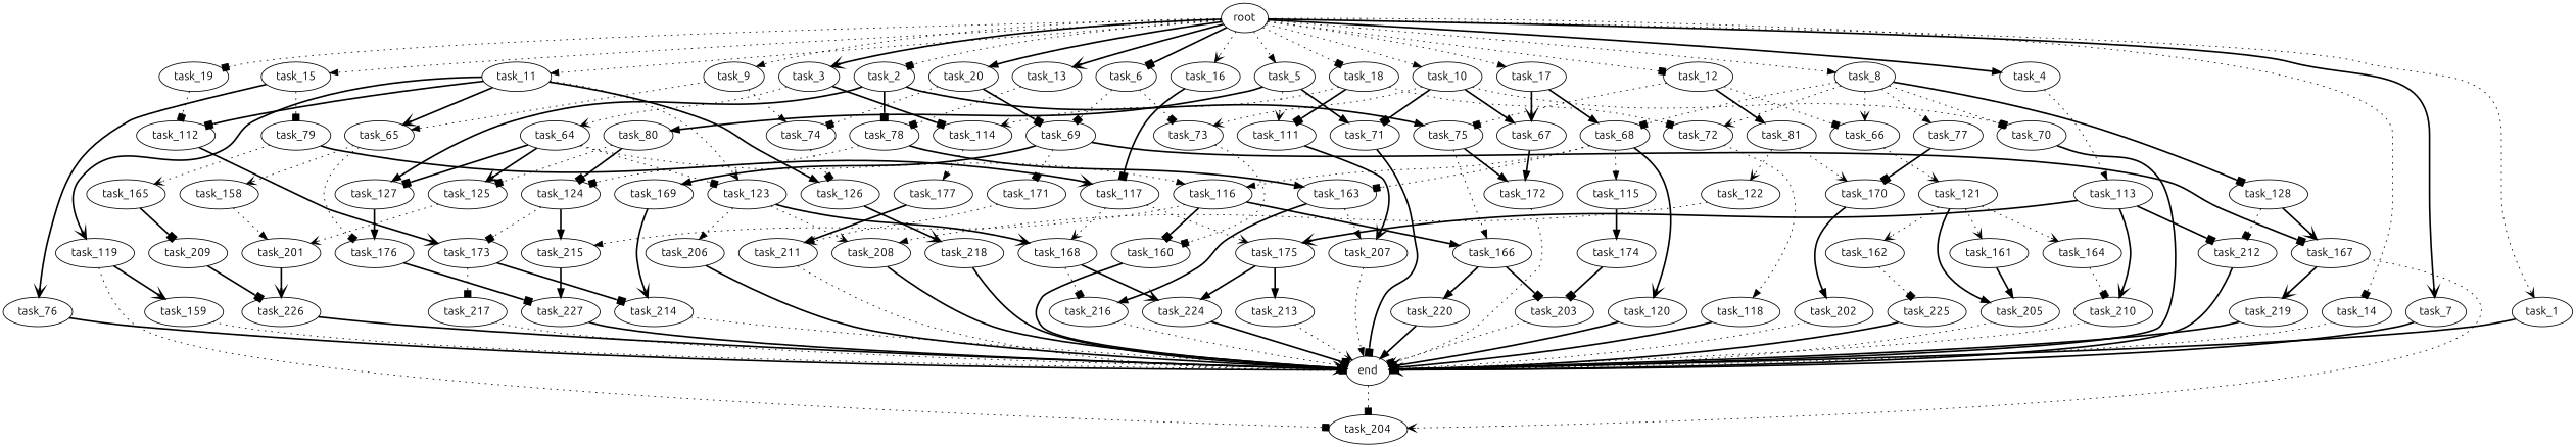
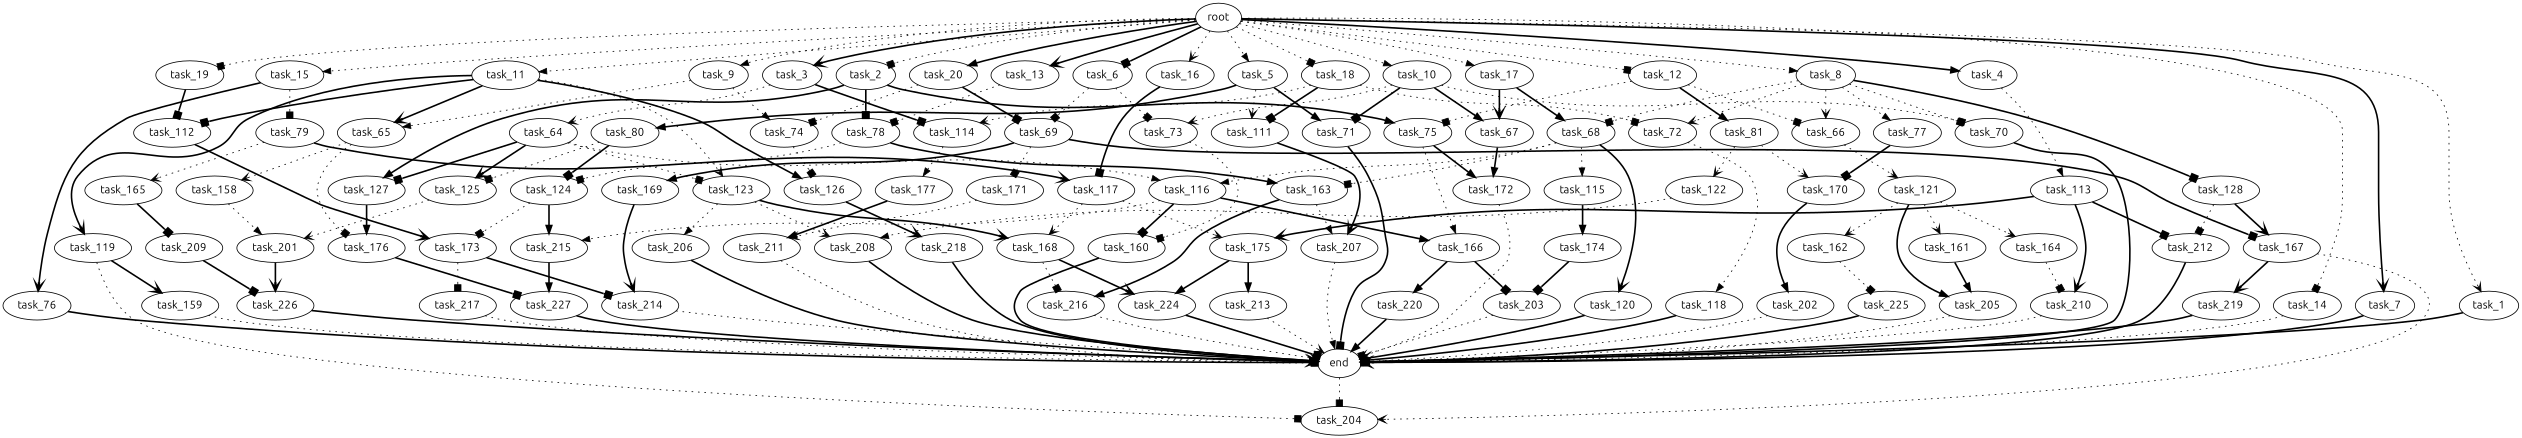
  digraph {
    fontname=Ubuntu
    node [fontname=Ubuntu]
    edge [arrowhead=box fontname=Ubuntu style=dotted]
    task_116
    task_166
    task_160
    task_215
    task_220
    task_203
    end
    task_227
    task_163
    task_207
    task_216
    task_15
    task_79
    task_76
    task_117
    task_165
    task_118
    task_204
    task_169
    task_214
    task_161
    task_205
    task_173
    task_217
    task_7
    task_128
    task_212
    task_167
    task_219
    task_119
    task_159
    task_175
    task_168
    task_209
    task_75
    task_172
    task_176
    task_213
    task_224
    task_9
    task_74
    task_65
    task_126
    task_158
    task_218
    task_112
    task_121
    task_164
    task_162
    task_210
    task_225
    task_202
    task_73
    task_77
    task_170
    task_201
    task_18
    task_114
    task_72
    task_111
    task_177
    task_208
    task_68
    task_115
    task_120
    task_174
    task_206
    task_11
    task_123
    task_125
    task_226
    task_1
    task_78
    task_124
    task_211
    task_69
    task_171
    task_80
    task_20
    task_66
    task_19
    task_127
    task_3
    task_64
    task_4
    task_113
    task_10
    task_70
    task_71
    task_67
    task_81
    task_122
    task_14
    task_12
    task_13
    task_5
    task_6
    task_2
    task_17
    root
    task_8
    task_16
    task_116 -> task_166 [arrowhead=normal style=bold]
    task_116 -> task_160 [style=bold]
    task_116 -> task_215 [arrowhead=normal]
    task_166 -> task_220 [arrowhead=normal style=bold]
    task_166 -> task_203 [style=bold]
    task_160 -> end [arrowhead=normal style=bold]
    task_215 -> task_227 [arrowhead=normal style=bold]
    task_220 -> end [arrowhead=normal style=bold]
    task_203 -> end
    end -> task_204
    task_227 -> end [style=bold]
    task_163 -> task_207 [arrowhead=normal]
    task_163 -> task_216 [arrowhead=normal style=bold]
    task_207 -> end [arrowhead=normal]
    task_216 -> end [arrowhead=vee]
    task_15 -> task_79
    task_15 -> task_76 [arrowhead=vee style=bold]
    task_79 -> task_117 [arrowhead=vee style=bold]
    task_79 -> task_165 [arrowhead=vee]
    task_76 -> end [style=bold]
    task_117 -> task_175 [arrowhead=vee]
    task_117 -> task_168 [arrowhead=vee]
    task_165 -> task_209 [style=bold]
    task_118 -> end [style=bold]
    task_169 -> task_214 [arrowhead=vee style=bold]
    task_214 -> end [arrowhead=normal]
    task_161 -> task_205 [arrowhead=normal style=bold]
    task_205 -> end
    task_173 -> task_214 [style=bold]
    task_173 -> task_217
    task_217 -> end
    task_7 -> end [arrowhead=vee style=bold]
    task_128 -> task_212
    task_128 -> task_167 [arrowhead=vee style=bold]
    task_212 -> end [style=bold]
    task_167 -> task_204 [arrowhead=vee]
    task_167 -> task_219 [arrowhead=vee style=bold]
    task_219 -> end [arrowhead=normal style=bold]
    task_119 -> task_204
    task_119 -> task_159 [arrowhead=vee style=bold]
    task_159 -> end
    task_175 -> task_213 [arrowhead=normal style=bold]
    task_175 -> task_224 [arrowhead=normal style=bold]
    task_168 -> task_216
    task_168 -> task_224 [arrowhead=vee style=bold]
    task_209 -> task_226 [style=bold]
    task_75 -> task_166 [arrowhead=normal]
    task_75 -> task_172 [arrowhead=normal style=bold]
    task_172 -> end [arrowhead=vee]
    task_176 -> task_227 [style=bold]
    task_213 -> end [arrowhead=vee]
    task_224 -> end [style=bold]
    task_9 -> task_74 [arrowhead=normal]
    task_9 -> task_65 [arrowhead=normal]
    task_74 -> task_126
    task_65 -> task_176
    task_65 -> task_158 [arrowhead=vee]
    task_126 -> task_218 [arrowhead=vee style=bold]
    task_158 -> task_201 [arrowhead=normal]
    task_218 -> end [arrowhead=vee style=bold]
    task_112 -> task_173 [arrowhead=vee style=bold]
    task_121 -> task_161 [arrowhead=vee]
    task_121 -> task_205 [arrowhead=normal style=bold]
    task_121 -> task_164 [arrowhead=vee]
    task_121 -> task_162 [arrowhead=vee]
    task_164 -> task_210
    task_162 -> task_225
    task_210 -> end
    task_225 -> end [style=bold]
    task_202 -> end [arrowhead=normal]
    task_73 -> task_160
    task_77 -> task_170 [style=bold]
    task_170 -> task_202 [arrowhead=normal style=bold]
    task_201 -> task_226 [arrowhead=vee style=bold]
    task_18 -> task_114 [arrowhead=vee]
    task_18 -> task_72
    task_18 -> task_111 [style=bold]
    task_114 -> task_177 [arrowhead=normal]
    task_72 -> task_118 [arrowhead=normal]
    task_111 -> task_207 [arrowhead=vee style=bold]
    task_177 -> task_211 [arrowhead=normal style=bold]
    task_208 -> end [arrowhead=vee style=bold]
    task_68 -> task_116 [arrowhead=normal]
    task_68 -> task_163
    task_68 -> task_115 [arrowhead=normal]
    task_68 -> task_120 [arrowhead=vee style=bold]
    task_115 -> task_174 [arrowhead=normal style=bold]
    task_120 -> end [arrowhead=vee style=bold]
    task_174 -> task_203 [style=bold]
    task_206 -> end [arrowhead=normal style=bold]
    task_11 -> task_119 [arrowhead=vee style=bold]
    task_11 -> task_65 [arrowhead=vee style=bold]
    task_11 -> task_126 [arrowhead=normal style=bold]
    task_11 -> task_112 [style=bold]
    task_11 -> task_123 [arrowhead=vee]
    task_123 -> task_168 [arrowhead=vee style=bold]
    task_123 -> task_208 [arrowhead=vee]
    task_123 -> task_206 [arrowhead=normal]
    task_125 -> task_201 [arrowhead=vee]
    task_226 -> end [arrowhead=normal style=bold]
    task_1 -> end [arrowhead=vee style=bold]
    task_78 -> task_163 [arrowhead=normal style=bold]
    task_78 -> task_124
    task_124 -> task_215 [arrowhead=normal style=bold]
    task_124 -> task_173
    task_211 -> end
    task_69 -> task_169 [arrowhead=normal style=bold]
    task_69 -> task_167 [style=bold]
    task_69 -> task_171
    task_171 -> task_211 [arrowhead=vee]
    task_80 -> task_125
    task_80 -> task_124 [style=bold]
    task_20 -> task_74
    task_20 -> task_69 [style=bold]
    task_66 -> task_121 [arrowhead=vee]
-   task_19 -> task_112
+   task_19 -> task_112 [style=bold]
    task_127 -> task_176 [arrowhead=normal style=bold]
    task_3 -> task_114 [style=bold]
    task_3 -> task_64 [arrowhead=vee]
    task_64 -> task_116 [arrowhead=normal]
    task_64 -> task_123
    task_64 -> task_125 [arrowhead=vee style=bold]
    task_64 -> task_127 [style=bold]
    task_4 -> task_113 [arrowhead=normal]
    task_113 -> task_212 [style=bold]
    task_113 -> task_175 [arrowhead=vee style=bold]
    task_113 -> task_210 [arrowhead=vee style=bold]
    task_10 -> task_73 [arrowhead=vee]
    task_10 -> task_70
    task_10 -> task_71 [style=bold]
    task_10 -> task_67 [arrowhead=normal style=bold]
    task_70 -> end [arrowhead=normal style=bold]
    task_71 -> end [style=bold]
    task_67 -> task_172 [arrowhead=normal style=bold]
    task_81 -> task_170 [arrowhead=vee]
    task_81 -> task_122 [arrowhead=vee]
    task_122 -> task_208 [arrowhead=normal]
    task_14 -> end [arrowhead=vee]
    task_12 -> task_75
    task_12 -> task_66
    task_12 -> task_81 [arrowhead=normal style=bold]
    task_13 -> task_78
    task_5 -> task_111 [arrowhead=vee]
    task_5 -> task_80 [arrowhead=normal style=bold]
    task_5 -> task_71 [arrowhead=normal style=bold]
    task_6 -> task_73
    task_6 -> task_69
    task_2 -> task_75 [arrowhead=normal style=bold]
    task_2 -> task_78 [style=bold]
    task_2 -> task_127 [arrowhead=normal style=bold]
    task_17 -> task_68 [arrowhead=normal style=bold]
    task_17 -> task_67 [arrowhead=vee style=bold]
    root -> task_15 [arrowhead=normal]
    root -> task_7 [arrowhead=vee style=bold]
    root -> task_9 [arrowhead=normal]
    root -> task_18
    root -> task_11 [arrowhead=normal]
    root -> task_1 [arrowhead=vee]
    root -> task_20 [arrowhead=normal style=bold]
    root -> task_19
    root -> task_3 [arrowhead=vee style=bold]
    root -> task_4 [arrowhead=normal style=bold]
    root -> task_10 [arrowhead=normal]
    root -> task_14
    root -> task_12
    root -> task_13 [arrowhead=vee style=bold]
    root -> task_5 [arrowhead=normal]
    root -> task_6 [style=bold]
    root -> task_2
    root -> task_17 [arrowhead=normal]
    root -> task_8 [arrowhead=normal]
    root -> task_16 [arrowhead=vee]
    task_8 -> task_128 [style=bold]
    task_8 -> task_77 [arrowhead=normal]
    task_8 -> task_72 [arrowhead=vee]
    task_8 -> task_68
    task_8 -> task_66 [arrowhead=vee]
    task_8 -> task_70
    task_16 -> task_117 [style=bold]
  }
